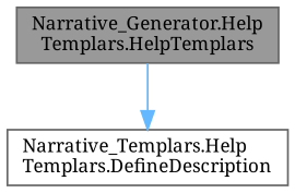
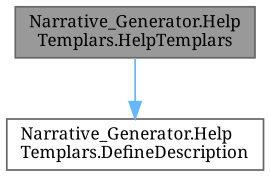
  digraph {
    rankdir=TB
    fontname="Noto Serif"
    node [fontname="Noto Serif" fontsize=10 shape=box style=filled]
    n1 [color=gray40 fillcolor=grey60 fontcolor=black height=0.2 label="Narrative_Generator.Help\lTemplars.HelpTemplars" width=0.4]
-   n2 [color=grey40 fillcolor=white height=0.2 label="Narrative_Templars.Help\lTemplars.DefineDescription" width=0.4]
+   n2 [color=grey40 fillcolor=white height=0.2 label="Narrative_Generator.Help\lTemplars.DefineDescription" width=0.4]
    n1 -> n2 [color=steelblue1 fontname="Noto Serif" fontsize=10 labelfontname=Helvetica labelfontsize=10 style=solid]
  }
